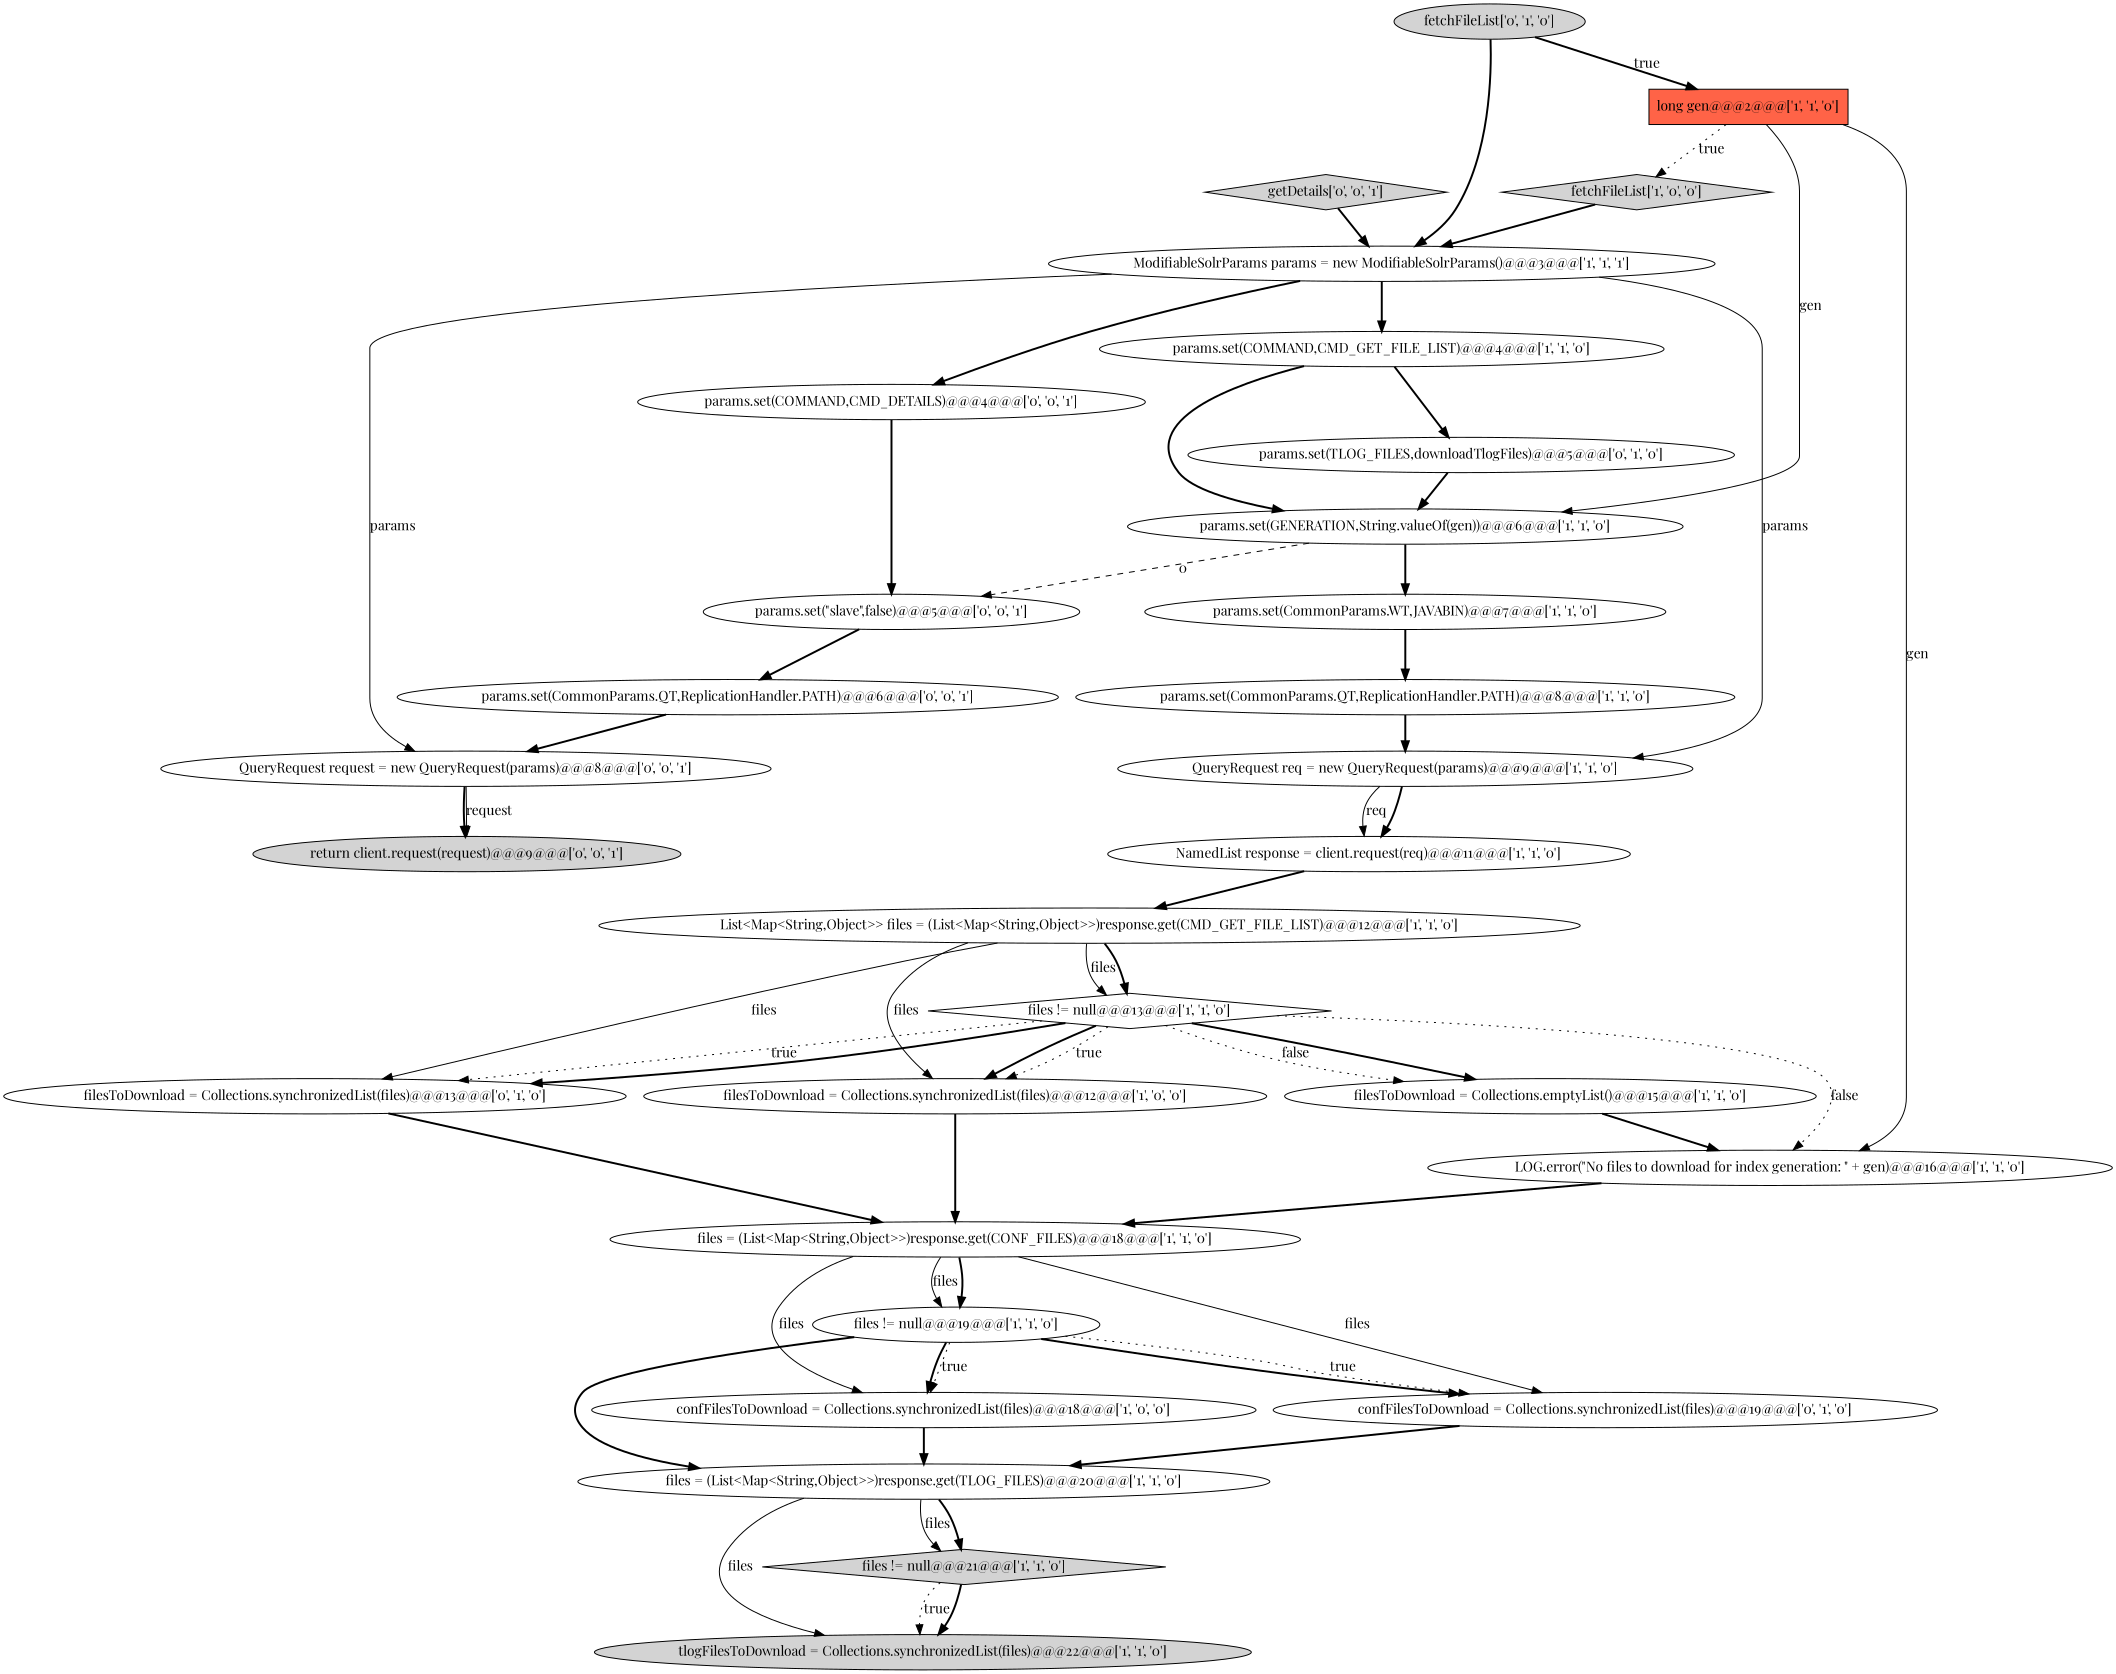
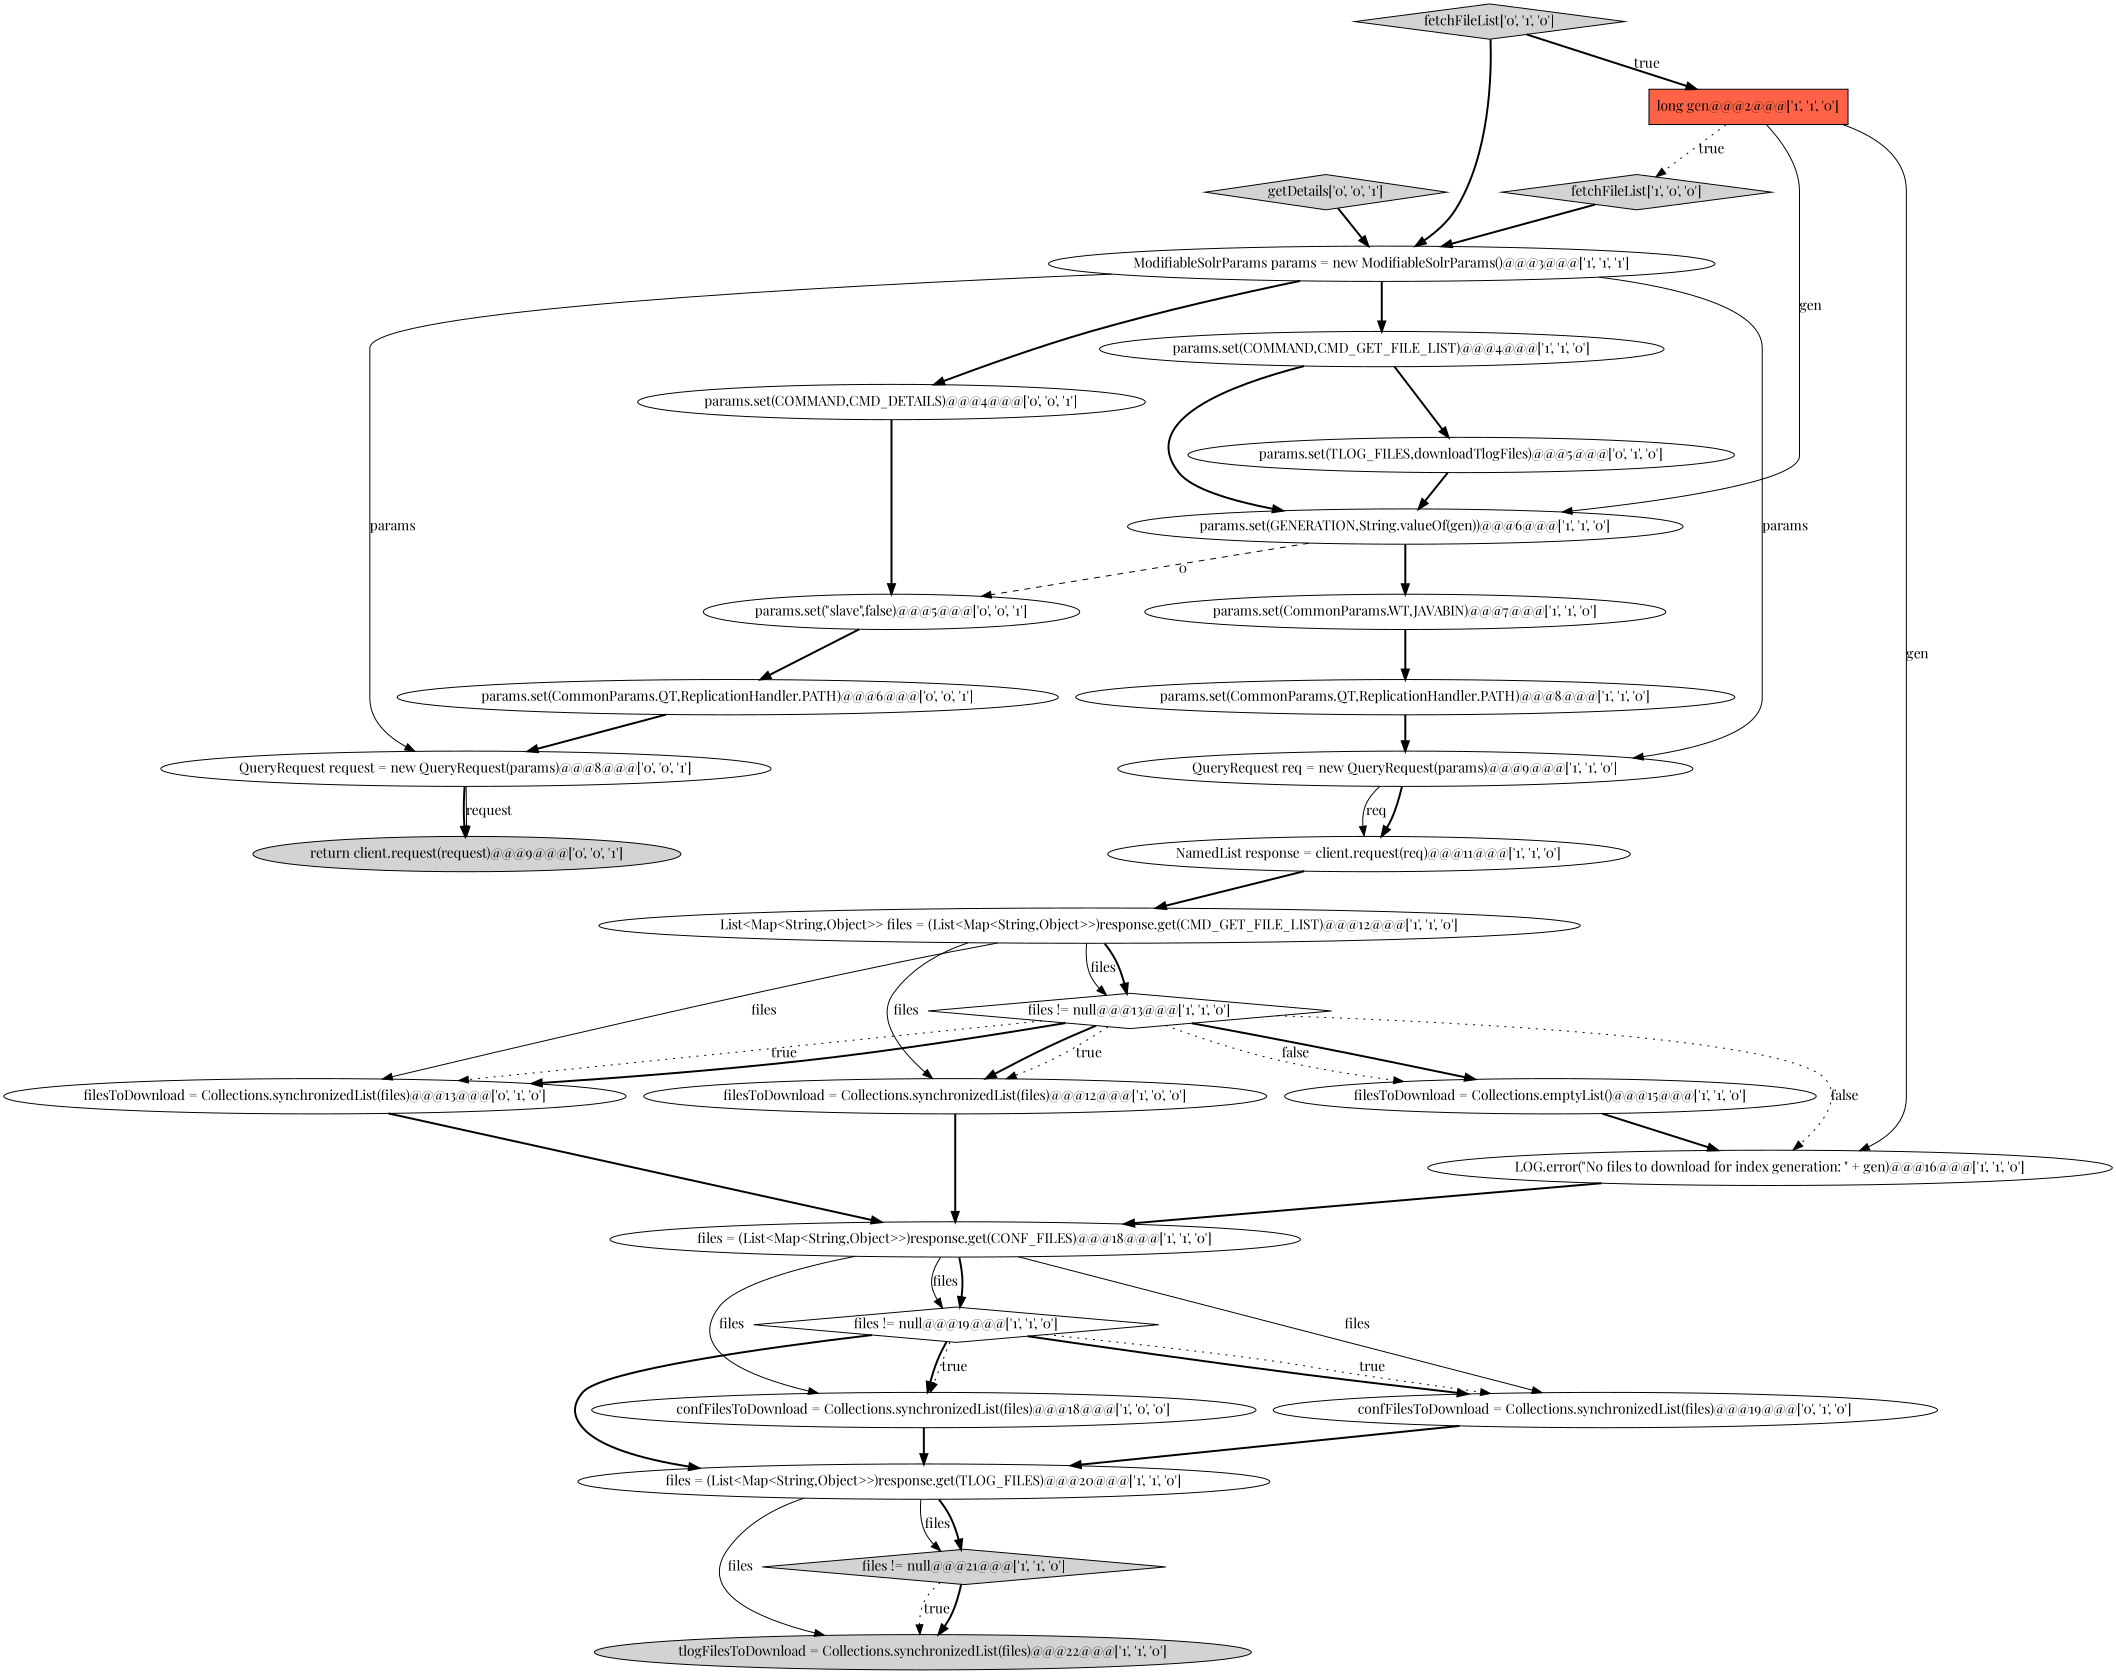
  digraph {
    fontname="Playfair Display"
    node [fillcolor=white fontname="Playfair Display" shape=ellipse style=filled]
    edge [fontname="Playfair Display" style=bold]
    n1 [label="filesToDownload = Collections.synchronizedList(files)@@@12@@@['1', '0', '0']"]
    n2 [label="files = (List<Map<String,Object>>)response.get(CONF_FILES)@@@18@@@['1', '1', '0']"]
-   n3 [label="files != null@@@19@@@['1', '1', '0']"]
+   n3 [label="files != null@@@19@@@['1', '1', '0']" shape=diamond]
    n4 [label="confFilesToDownload = Collections.synchronizedList(files)@@@18@@@['1', '0', '0']"]
    n5 [label="confFilesToDownload = Collections.synchronizedList(files)@@@19@@@['0', '1', '0']"]
    n6 [label="params.set(CommonParams.QT,ReplicationHandler.PATH)@@@6@@@['0', '0', '1']"]
    n7 [label="QueryRequest request = new QueryRequest(params)@@@8@@@['0', '0', '1']"]
    n8 [fillcolor=lightgray label="return client.request(request)@@@9@@@['0', '0', '1']"]
    n9 [label="ModifiableSolrParams params = new ModifiableSolrParams()@@@3@@@['1', '1', '1']"]
    n10 [label="QueryRequest req = new QueryRequest(params)@@@9@@@['1', '1', '0']"]
    n11 [label="params.set(COMMAND,CMD_DETAILS)@@@4@@@['0', '0', '1']"]
    n12 [label="params.set(COMMAND,CMD_GET_FILE_LIST)@@@4@@@['1', '1', '0']"]
    n13 [label="NamedList response = client.request(req)@@@11@@@['1', '1', '0']"]
    n14 [label="params.set(\"slave\",false)@@@5@@@['0', '0', '1']"]
    n15 [label="params.set(GENERATION,String.valueOf(gen))@@@6@@@['1', '1', '0']"]
    n16 [label="params.set(TLOG_FILES,downloadTlogFiles)@@@5@@@['0', '1', '0']"]
    n17 [label="filesToDownload = Collections.emptyList()@@@15@@@['1', '1', '0']"]
    n18 [label="LOG.error(\"No files to download for index generation: \" + gen)@@@16@@@['1', '1', '0']"]
    n19 [fillcolor=lightgray label="tlogFilesToDownload = Collections.synchronizedList(files)@@@22@@@['1', '1', '0']"]
    n20 [fillcolor=lightgray label="fetchFileList['1', '0', '0']" shape=diamond]
    n21 [fillcolor=tomato label="long gen@@@2@@@['1', '1', '0']" shape=box]
    n22 [label="List<Map<String,Object>> files = (List<Map<String,Object>>)response.get(CMD_GET_FILE_LIST)@@@12@@@['1', '1', '0']"]
-   n23 [fillcolor=lightgray label="fetchFileList['0', '1', '0']"]
+   n23 [fillcolor=lightgray label="fetchFileList['0', '1', '0']" shape=diamond]
    n24 [label="files = (List<Map<String,Object>>)response.get(TLOG_FILES)@@@20@@@['1', '1', '0']"]
    n25 [fillcolor=lightgray label="files != null@@@21@@@['1', '1', '0']" shape=diamond]
    n26 [label="params.set(CommonParams.WT,JAVABIN)@@@7@@@['1', '1', '0']"]
    n27 [label="params.set(CommonParams.QT,ReplicationHandler.PATH)@@@8@@@['1', '1', '0']"]
    n28 [label="files != null@@@13@@@['1', '1', '0']" shape=diamond]
    n29 [label="filesToDownload = Collections.synchronizedList(files)@@@13@@@['0', '1', '0']"]
    n30 [fillcolor=lightgray label="getDetails['0', '0', '1']" shape=diamond]
    n1 -> n2
    n2 -> n3
    n2 -> n3 [label=files style=solid]
    n2 -> n4 [label=files style=solid]
    n2 -> n5 [label=files style=solid]
    n3 -> n4
    n3 -> n4 [label=true style=dotted]
    n3 -> n5
    n3 -> n5 [label=true style=dotted]
    n3 -> n24
    n4 -> n24
    n5 -> n24
    n6 -> n7
    n7 -> n8 [label=request style=solid]
    n7 -> n8
    n9 -> n7 [label=params style=solid]
    n9 -> n10 [label=params style=solid]
    n9 -> n11
    n9 -> n12
    n10 -> n13
    n10 -> n13 [label=req style=solid]
    n11 -> n14
    n12 -> n15
    n12 -> n16
    n13 -> n22
    n14 -> n6
    n15 -> n14 [label=0 style=dashed]
    n15 -> n26
    n16 -> n15
    n17 -> n18
    n18 -> n2
    n20 -> n9
    n21 -> n15 [label=gen style=solid]
    n21 -> n18 [label=gen style=solid]
    n21 -> n20 [label=true style=dotted]
    n22 -> n1 [label=files style=solid]
    n22 -> n28 [label=files style=solid]
    n22 -> n28
    n22 -> n29 [label=files style=solid]
    n23 -> n9
    n23 -> n21 [label=true]
    n24 -> n19 [label=files style=solid]
    n24 -> n25 [label=files style=solid]
    n24 -> n25
    n25 -> n19 [label=true style=dotted]
    n25 -> n19
    n26 -> n27
    n27 -> n10
    n28 -> n1 [label=true style=dotted]
    n28 -> n1
    n28 -> n17
    n28 -> n17 [label=false style=dotted]
    n28 -> n18 [label=false style=dotted]
    n28 -> n29 [label=true style=dotted]
    n28 -> n29
    n29 -> n2
    n30 -> n9
  }
